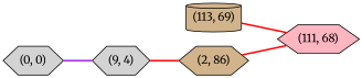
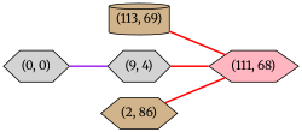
  graph {
    fontname=Merriweather
    rankdir=LR
    node [fillcolor=tan fontname=Merriweather shape=hexagon style=filled]
    edge [color=red fontname=Merriweather style=bold weight=1]
    "(111, 68)" [fillcolor=lightpink]
    "(113, 69)" [shape=cylinder]
    "(0, 0)" [fillcolor=lightgrey]
    "(9, 4)" [fillcolor=lightgrey]
    "(2, 86)"
    "(113, 69)" -- "(111, 68)"
    "(0, 0)" -- "(9, 4)" [color=purple weight=4]
-   "(9, 4)" -- "(2, 86)"
+   "(9, 4)" -- "(111, 68)"
    "(2, 86)" -- "(111, 68)"
  }
